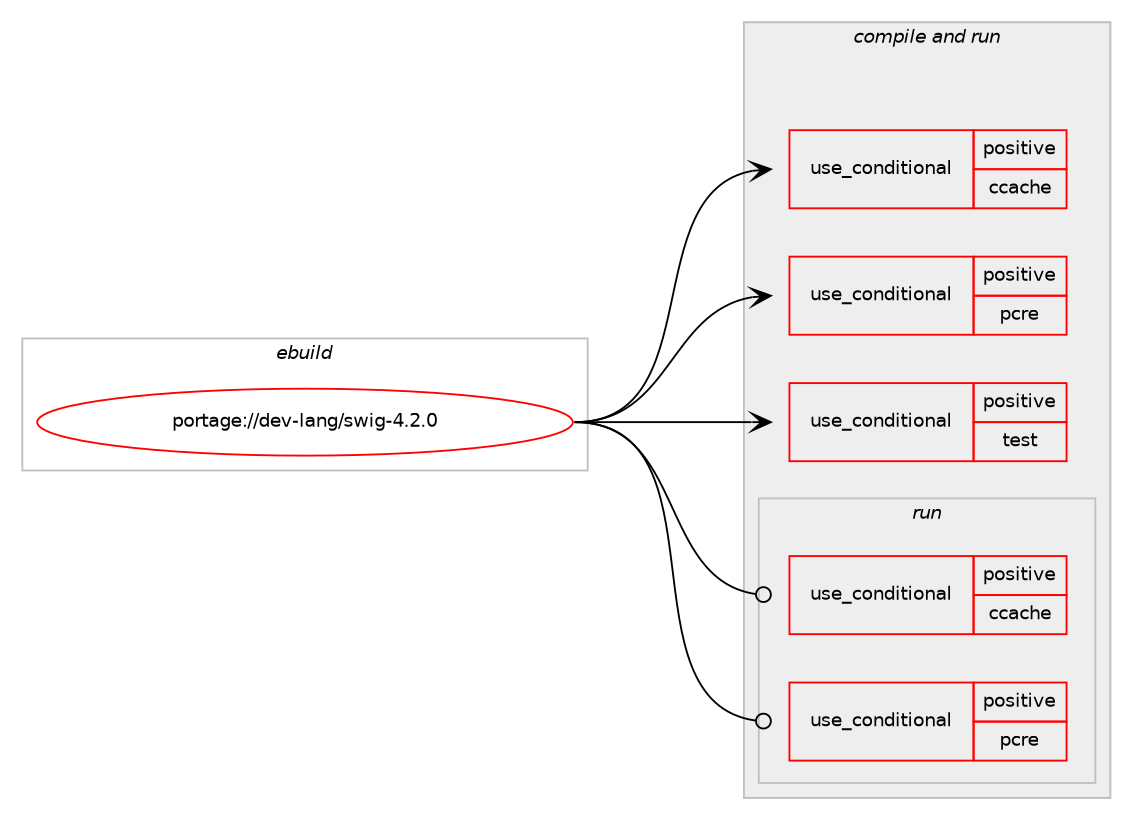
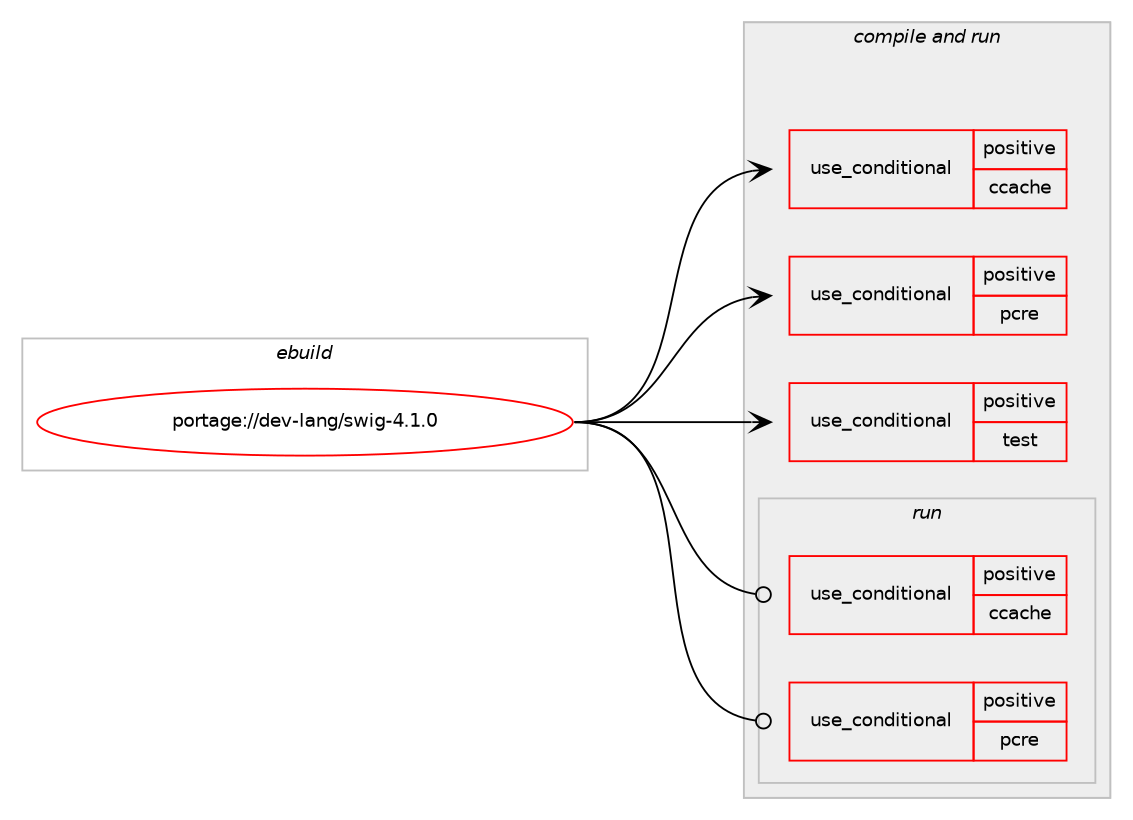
  digraph {
    compound=true
    concentrate=true
    fontname="DejaVu Sans"
    fontsize=10
    newrank=true
    rankdir=LR
    ranksep=1.5
    node [color=red fontname="DejaVu Sans" fontsize=10 shape=none]
    edge [arrowhead=vee headport=w style=solid tailport=e weight=20 fontname="DejaVu Sans"]
-   n1 [label="portage://dev-lang/swig-4.2.0" width=4 shape=""]
+   n1 [label="portage://dev-lang/swig-4.1.0" width=4 shape=""]
    n2 [label=<<TABLE BORDER="0" CELLBORDER="1" CELLSPACING="0" CELLPADDING="4"><TR><TD ROWSPAN="3" CELLPADDING="10">use_conditional</TD></TR><TR><TD>positive</TD></TR><TR><TD>ccache</TD></TR></TABLE>>]
    n3 [label=<<TABLE BORDER="0" CELLBORDER="1" CELLSPACING="0" CELLPADDING="4"><TR><TD ROWSPAN="3" CELLPADDING="10">use_conditional</TD></TR><TR><TD>positive</TD></TR><TR><TD>pcre</TD></TR></TABLE>>]
    n4 [label=<<TABLE BORDER="0" CELLBORDER="1" CELLSPACING="0" CELLPADDING="4"><TR><TD ROWSPAN="3" CELLPADDING="10">use_conditional</TD></TR><TR><TD>positive</TD></TR><TR><TD>test</TD></TR></TABLE>>]
    n5 [label=<<TABLE BORDER="0" CELLBORDER="1" CELLSPACING="0" CELLPADDING="4"><TR><TD ROWSPAN="3" CELLPADDING="10">use_conditional</TD></TR><TR><TD>positive</TD></TR><TR><TD>ccache</TD></TR></TABLE>>]
    n6 [label=<<TABLE BORDER="0" CELLBORDER="1" CELLSPACING="0" CELLPADDING="4"><TR><TD ROWSPAN="3" CELLPADDING="10">use_conditional</TD></TR><TR><TD>positive</TD></TR><TR><TD>pcre</TD></TR></TABLE>>]
    subgraph cluster_1 {
      color=gray
      label=<<i>ebuild</i>>
      rank=same
      n1
    }
    subgraph cluster_2 {
      color=gray
      label=<<i>dependencies</i>>
      subgraph cluster_3 {
        color=gray
        fillcolor="#eeeeee"
        label=<<i>compile</i>>
        style=filled
        subgraph sub_4 {
          color=gray
          fillcolor="#eeeeee"
          label=<<i>compile</i>>
          style=filled
          n2
        }
        subgraph sub_5 {
          color=gray
          fillcolor="#eeeeee"
          label=<<i>compile</i>>
          style=filled
          n3
        }
        subgraph sub_6 {
          color=gray
          fillcolor="#eeeeee"
          label=<<i>compile</i>>
          style=filled
          n4
        }
      }
      subgraph cluster_7 {
        color=gray
        fillcolor="#eeeeee"
        label=<<i>compile and run</i>>
        style=filled
      }
      subgraph cluster_8 {
        color=gray
        fillcolor="#eeeeee"
        label=<<i>run</i>>
        style=filled
        subgraph sub_9 {
          color=gray
          fillcolor="#eeeeee"
          label=<<i>run</i>>
          style=filled
          n5
        }
        subgraph sub_10 {
          color=gray
          fillcolor="#eeeeee"
          label=<<i>run</i>>
          style=filled
          n6
        }
      }
    }
    subgraph cluster_11 {
      color=gray
      label=<<i>candidates</i>>
      rank=same
    }
    n1 -> n2
    n1 -> n3
    n1 -> n4
    n1 -> n5 [arrowhead=odot]
    n1 -> n6 [arrowhead=odot]
  }
